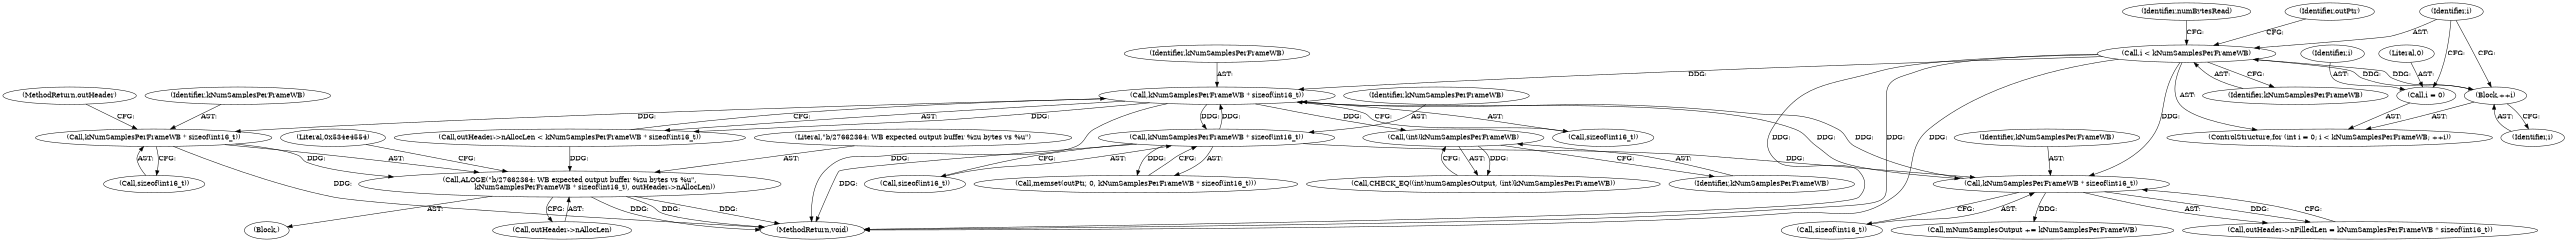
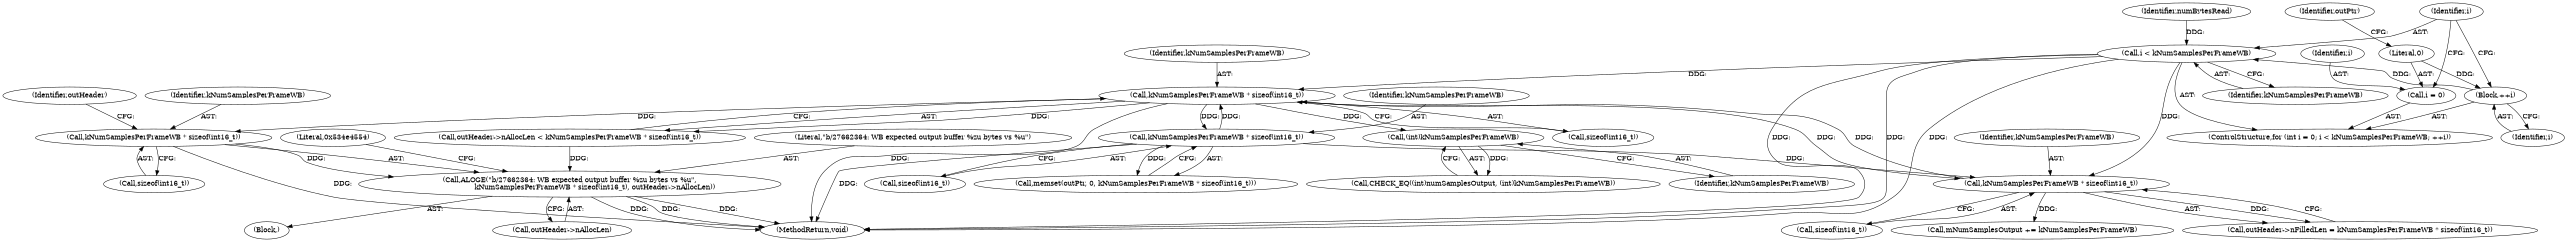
  digraph {
    n1 [label="(Call,kNumSamplesPerFrameWB * sizeof(int16_t))"]
    n2 [label="(Call,ALOGE(\"b/27662364: WB expected output buffer %zu bytes vs %u\",\n                       kNumSamplesPerFrameWB * sizeof(int16_t), outHeader->nAllocLen))"]
    n3 [label="(MethodReturn,void)"]
    n4 [label="(Call,sizeof(int16_t))"]
    n5 [label="(Block,)"]
    n6 [label="(Call,outHeader->nAllocLen)"]
    n7 [label="(Call,kNumSamplesPerFrameWB * sizeof(int16_t))"]
    n8 [label="(Call,kNumSamplesPerFrameWB * sizeof(int16_t))"]
    n9 [label="(Call,(int)kNumSamplesPerFrameWB)"]
    n10 [label="(Call,kNumSamplesPerFrameWB * sizeof(int16_t))"]
    n11 [label="(Call,outHeader->nAllocLen < kNumSamplesPerFrameWB * sizeof(int16_t))"]
    n12 [label="(Call,sizeof(int16_t))"]
    n13 [label="(Call,sizeof(int16_t))"]
    n14 [label="(Call,memset(outPtr, 0, kNumSamplesPerFrameWB * sizeof(int16_t)))"]
    n15 [label="(Call,CHECK_EQ((int)numSamplesOutput, (int)kNumSamplesPerFrameWB))"]
    n16 [label="(Identifier,kNumSamplesPerFrameWB)"]
    n17 [label="(Call,sizeof(int16_t))"]
    n18 [label="(Call,mNumSamplesOutput += kNumSamplesPerFrameWB)"]
    n19 [label="(Call,outHeader->nFilledLen = kNumSamplesPerFrameWB * sizeof(int16_t))"]
    n20 [label="(Call,i < kNumSamplesPerFrameWB)"]
    n21 [label="(Block,++i)"]
    n22 [label="(Identifier,kNumSamplesPerFrameWB)"]
    n23 [label="(ControlStructure,for (int i = 0; i < kNumSamplesPerFrameWB; ++i))"]
    n24 [label="(Identifier,i)"]
    n25 [label="(Call,i = 0)"]
    n26 [label="(Literal,0)"]
    n27 [label="(Identifier,numBytesRead)"]
    n28 [label="(Identifier,kNumSamplesPerFrameWB)"]
    n29 [label="(Identifier,i)"]
-   n30 [label="(MethodReturn,outHeader)"]
+   n30 [label="(Identifier,outHeader)"]
    n31 [label="(Identifier,kNumSamplesPerFrameWB)"]
    n32 [label="(Identifier,outPtr)"]
    n33 [label="(Identifier,i)"]
    n34 [label="(Literal,\"b/27662364: WB expected output buffer %zu bytes vs %u\")"]
    n35 [label="(Identifier,kNumSamplesPerFrameWB)"]
    n36 [label="(Literal,0x534e4554)"]
    n37 [label="(Identifier,kNumSamplesPerFrameWB)"]
    n1 -> n2 [label="AST: "]
    n1 -> n2 [label="DDG: "]
    n1 -> n3 [label="DDG: "]
    n1 -> n4 [label="CFG: "]
    n2 -> n3 [label="DDG: "]
    n2 -> n3 [label="DDG: "]
    n2 -> n3 [label="DDG: "]
    n2 -> n5 [label="AST: "]
    n2 -> n6 [label="CFG: "]
    n4 -> n1 [label="AST: "]
    n6 -> n2 [label="AST: "]
    n7 -> n1 [label="DDG: "]
    n7 -> n3 [label="DDG: "]
    n7 -> n8 [label="DDG: "]
    n7 -> n9 [label="DDG: "]
    n7 -> n10 [label="DDG: "]
    n7 -> n11 [label="AST: "]
    n7 -> n11 [label="DDG: "]
    n7 -> n12 [label="CFG: "]
    n8 -> n3 [label="DDG: "]
    n8 -> n7 [label="DDG: "]
    n8 -> n10 [label="DDG: "]
    n8 -> n13 [label="CFG: "]
    n8 -> n14 [label="AST: "]
    n8 -> n14 [label="DDG: "]
    n9 -> n15 [label="AST: "]
    n9 -> n15 [label="DDG: "]
    n9 -> n16 [label="CFG: "]
    n10 -> n7 [label="DDG: "]
    n10 -> n17 [label="CFG: "]
    n10 -> n18 [label="DDG: "]
    n10 -> n19 [label="AST: "]
    n10 -> n19 [label="DDG: "]
    n11 -> n2 [label="DDG: "]
    n11 -> n7 [label="CFG: "]
    n12 -> n7 [label="AST: "]
    n13 -> n8 [label="AST: "]
    n14 -> n8 [label="CFG: "]
    n15 -> n9 [label="CFG: "]
    n16 -> n9 [label="AST: "]
    n17 -> n10 [label="AST: "]
    n19 -> n10 [label="CFG: "]
    n20 -> n3 [label="DDG: "]
    n20 -> n3 [label="DDG: "]
    n20 -> n3 [label="DDG: "]
    n20 -> n7 [label="DDG: "]
    n20 -> n10 [label="DDG: "]
-   n20 -> n21 [label="DDG: "]
+   n26 -> n21 [label="DDG: "]
    n20 -> n22 [label="CFG: "]
    n20 -> n23 [label="AST: "]
    n21 -> n20 [label="DDG: "]
    n21 -> n23 [label="AST: "]
    n21 -> n24 [label="CFG: "]
    n22 -> n20 [label="AST: "]
    n24 -> n21 [label="AST: "]
    n25 -> n23 [label="AST: "]
    n26 -> n25 [label="AST: "]
-   n27 -> n20 [label="CFG: "]
+   n27 -> n20 [label="DDG: "]
    n28 -> n7 [label="AST: "]
    n29 -> n20 [label="AST: "]
    n29 -> n21 [label="CFG: "]
    n29 -> n25 [label="CFG: "]
    n30 -> n1 [label="CFG: "]
    n31 -> n8 [label="AST: "]
-   n32 -> n20 [label="CFG: "]
+   n32 -> n26 [label="CFG: "]
    n33 -> n25 [label="AST: "]
    n34 -> n2 [label="AST: "]
    n35 -> n10 [label="AST: "]
    n36 -> n2 [label="CFG: "]
    n37 -> n1 [label="AST: "]
  }
